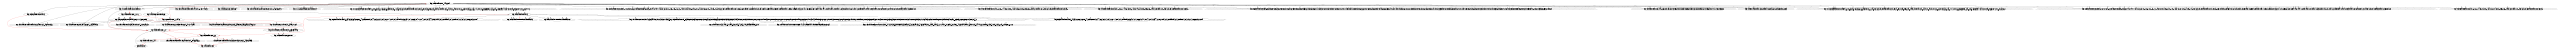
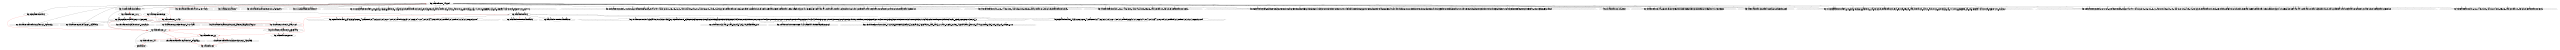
  strict digraph {
    "http://stackoverflow.com/---19488:end"
    "http://cdn.sstatic.net/stackoverflow/all.css?v=21e2177a80d8"
    "http://i.stack.imgur.com/xKsQb.png"
-   "http://i.stack.imgur.com/tKsDb.png"
+   "http://i.stack.imgur.com/tKsDb.png" [label="http://i.stack.imgur.com/ados.png"]
    "http://cdn.sstatic.net/img/share-sprite-new.svg?v=7966d6d82b78"
    "http://cdn.sstatic.net/stackoverflow/img/sprites.svg?v=1bc6a0c03b68"
    "http://cdn.sstatic.net/Img/mini-hero-bg.png?v=7f269bbbdb22"
    "http://www.google-analytics.com/analytics.js"
    n9 [label="http://edge.quantserve.com/libs.js"]
    "http://b.scorecardresearch.com/beacon.js"
    "http://www.google-analytics.com/collect?v=1&_v=j33&a=1165883&t=pageview&_s=1&dl=http%3A%2F%2Fstackoverflow.com%2F&ul=en-us&de=UTF-8&dt=Stack%20Overflow&sd=24-bit&sr=1920x1200&vp=1830x1055&je=1&fl=17.0%20r0&_u=AACAAAQBI~&jid=&cid=1232355954.1434373122&tid=UA-5620270-1&z=183277713"
    "http://pixel.quantserve.com/pixel;r=1878758578;a=p-c1rF4kxgLUzNc;fpan=0;fpa=P0-1946119077-1434373122237;ns=0;ce=1;cm=;je=1;sr=1920x1200x24;enc=n;dst=1;et=1434373153862;tzo=240;ref=;url=http%3A%2F%2Fstackoverflow.com%2F;ogl=type.website%2Cimage.http%3A%2F%2Fcdn%252Esstatic%252Enet%2Fstackoverflow%2Fimg%2Fapple-touch-icon%402%252Epng%3Fv%3Dea71a5211a91%2Ctitle.Stack%20Overflow%2Cdescription.Q%26A%20for%20professional%20and%20enthusiast%20programmers%2Curl.http%3A%2F%2Fstackoverflow%252Ecom%2F"
    "http://b.scorecardresearch.com/b?c1=2&c2=17440561&ns__t=1434373153861&ns_c=UTF-8&c8=Stack%20Overflow&c7=http%3A%2F%2Fstackoverflow.com%2F&c9="
    "http://b.scorecardresearch.com/b2?c1=2&c2=17440561&ns__t=1425137796640&ns_c=UTF-8&c8=Stack%20Overflow&c7=http%3A%2F%2Fstackoverflow.com%2F&c9="
    "http://engine.adzerk.net/i.gif?e=eyJhdiI6NDM3LCJhdCI6MTcsImJ0IjowLCJjbSI6MjEzNzQ3LCJjaCI6MTE3OCwiY3IiOjcyNTg2OSwiZGkiOiI2MGUxZDI3MzNiODI0MGQxOGI1OGM0YWVhODljNjQzMyIsImRtIjoxLCJmYyI6NzU2MTgxLCJmbCI6NDY5MDk4LCJpcCI6IjEyOC4zMC43OS45IiwibnciOjIyLCJwYyI6MywicHIiOjU3OTMsInJ0IjoyLCJzdCI6ODI3NywidWsiOiJ1ZTEtNTkxMGY0OTQ5ZTg3NGRkMjgzMWU2ZjkxMWE0OGJiMjciLCJ6biI6NDUsInRzIjoxNDI1MTM3NzkwNTEzLCJiZiI6dHJ1ZSwicG4iOiJhZHplcmsxNTE4NTg2NDU3IiwiZnEiOjF9&s=Y-X32WvjBfDgicq6FPTyWq9TvgM"
+   "http://clc.stackoverflow.com/j/p?d=hireme"
    "http://clc.stackoverflow.com/j/i?an=Y5pzpLi0WfGSBwMQMDEyMLMyMjAxsDMCeRxgIYYjHUwM3nqSNxL0F9gzgWUZuRiA8h0NWMVz--Z7cNq1tFr-BAA"
    "http://careers.stackoverflow.com/gethired/i/qKJITU4y8AV-q2Ub3BmKkcW-2yFdC"
    "http://www.google-analytics.com/collect?v=1&_v=j33&a=106373636&t=pageview&_s=1&dl=http%3A%2F%2Fstackoverflow.com%2F&ul=en-us&de=UTF-8&dt=Stack%20Overflow&sd=24-bit&sr=1920x1200&vp=1830x1055&je=1&fl=17.0%20r0&_u=AACAAAQBI~&jid=&cid=1232355954.1434373122&tid=UA-5620270-1&z=1084858161"
    "http://pixel.quantserve.com/pixel;r=182767106;a=p-c1rF4kxgLUzNc;fpan=0;fpa=P0-1946119077-1434373122237;ns=0;ce=1;cm=;je=1;sr=1920x1200x24;enc=n;dst=1;et=1434373180215;tzo=240;ref=;url=http%3A%2F%2Fstackoverflow.com%2F;ogl=type.website%2Cimage.http%3A%2F%2Fcdn%252Esstatic%252Enet%2Fstackoverflow%2Fimg%2Fapple-touch-icon%402%252Epng%3Fv%3Dea71a5211a91%2Ctitle.Stack%20Overflow%2Cdescription.Q%26A%20for%20professional%20and%20enthusiast%20programmers%2Curl.http%3A%2F%2Fstackoverflow%252Ecom%2F"
    "http://b.scorecardresearch.com/b?c1=2&c2=17440561&ns__t=1434373180214&ns_c=UTF-8&c8=Stack%20Overflow&c7=http%3A%2F%2Fstackoverflow.com%2F&c9="
    "http://cdn.sstatic.net/Js/stub.en.js?v=f79ea677275d"
    "http://cdn.sstatic.net/Js/full-anon.en.js?v=c5525e7a9906"
    "http://stackoverflow.com/---0:7"
    "http://static.adzerk.net/ados.js"
    "http://engine.adzerk.net/ados?t=1434373153869&request={%22Placements%22:[{%22A%22:22,%22S%22:8277,%22D%22:%22adzerk1518586457%22,%22ATA%22:[17,2221],%22Z%22:45}],%22Keywords%22:%22undefined%22,%22Referrer%22:%22%22,%22IsAsync%22:true}"
    "http://static.adzerk.net/Extensions/adFeedback.js"
    "http://static.adzerk.net/Extensions/adFeedback.css"
    "http://view.atdmt.com/MRT/iview/478350399/direct;wi.220;hi.250/01?click=http://engine.adzerk.net/r?e=eyJhdiI6NDM3LCJhdCI6MTcsImJ0IjowLCJjbSI6MjEzNzQ3LCJjaCI6MTE3OCwiY3IiOjcyNTg2OSwiZGkiOiI2MGUxZDI3MzNiODI0MGQxOGI1OGM0YWVhODljNjQzMyIsImRtIjoxLCJmYyI6NzU2MTgxLCJmbCI6NDY5MDk4LCJpcCI6IjEyOC4zMC43OS45IiwibnciOjIyLCJwYyI6MywicHIiOjU3OTMsInJ0IjoyLCJzdCI6ODI3NywidWsiOiJ1ZTEtNTkxMGY0OTQ5ZTg3NGRkMjgzMWU2ZjkxMWE0OGJiMjciLCJ6biI6NDUsInRzIjoxNDI1MTM3NzkwNTEzLCJiZiI6dHJ1ZSwicG4iOiJhZHplcmsxNTE4NTg2NDU3IiwidXIiOm51bGx9&s=Jce3Ee-l-qvPpN6UAnYgMVd-nTE&url=%u"
    "http://engine.adzerk.net/ados?t=1434373180206&request={%22Placements%22:[{%22A%22:22,%22S%22:8277,%22D%22:%22adzerk1518586457%22,%22ATA%22:[17,2221],%22Z%22:45}],%22Keywords%22:%22undefined%22,%22Referrer%22:%22%22,%22IsAsync%22:true}"
    "http://stackoverflow.com/---10:16"
    "http://stackoverflow.com/gps/event"
    "http://stackoverflow.com/---8:8"
    "//cdn.sstatic.net/stackoverflow/img/favicon.ico?v=00a326f96f68"
    "http://cdn.atdmt.com/ds/NMMRTRUMTCRF/141212_StaticRebuild/websites_manage_ft_220x250.gif"
    "https://cdn.doubleverify.com/dvtp_src.js?ctx=2111880&cmp=RUMTCRF01833MRT&sid=478350399&plc=478350399&num=&adid=&advid=1611&adsrv=2&region=30&btreg=478350399&btadsrv=atdmt&crt=344797862&crtname=&chnl=&unit=&pid=&uid=&dvtagver=6.1.src"
    "https://c.betrad.com/surly.js?;ad_w=300;ad_h=250;coid=343;nid=11908;check_container=true"
    "http://ajax.googleapis.com/ajax/libs/jquery/1.7.1/jquery.min.js"
    "http://cdn.sstatic.net/Img/sprite-herobox.png?v=d173774f3a9f"
    "http://cdn.sstatic.net/img/favicons-sprite16.png?v=fddce2e0664fc366fd231694e681377"
    "http://cdn.sstatic.net/clc/styles/jobs.min.css?v=202e16fd8420"
    "http://stackoverflow.com/---9:9"
    "//cdn.sstatic.net/stackoverflow/img/apple-touch-icon.png?v=41f6e13ade69"
    "http://stackoverflow.com/"
    "/opensearch.xml"
-   "http://stackoverflow.com/---17:19487" [label="http://opensearch.com/---17:19487"]
+   "http://stackoverflow.com/---17:19487"
    "http://stackoverflow.com/---19488:end" -> "http://cdn.sstatic.net/stackoverflow/all.css?v=21e2177a80d8"
    "http://stackoverflow.com/---19488:end" -> "http://i.stack.imgur.com/xKsQb.png"
    "http://stackoverflow.com/---19488:end" -> "http://i.stack.imgur.com/tKsDb.png"
    "http://stackoverflow.com/---19488:end" -> "http://cdn.sstatic.net/img/share-sprite-new.svg?v=7966d6d82b78"
    "http://stackoverflow.com/---19488:end" -> "http://cdn.sstatic.net/stackoverflow/img/sprites.svg?v=1bc6a0c03b68"
    "http://stackoverflow.com/---19488:end" -> "http://cdn.sstatic.net/Img/mini-hero-bg.png?v=7f269bbbdb22"
    "http://stackoverflow.com/---19488:end" -> "http://www.google-analytics.com/analytics.js"
    "http://stackoverflow.com/---19488:end" -> n9
    "http://stackoverflow.com/---19488:end" -> "http://b.scorecardresearch.com/beacon.js"
    "http://stackoverflow.com/---19488:end" -> "http://www.google-analytics.com/collect?v=1&_v=j33&a=1165883&t=pageview&_s=1&dl=http%3A%2F%2Fstackoverflow.com%2F&ul=en-us&de=UTF-8&dt=Stack%20Overflow&sd=24-bit&sr=1920x1200&vp=1830x1055&je=1&fl=17.0%20r0&_u=AACAAAQBI~&jid=&cid=1232355954.1434373122&tid=UA-5620270-1&z=183277713"
    "http://stackoverflow.com/---19488:end" -> "http://pixel.quantserve.com/pixel;r=1878758578;a=p-c1rF4kxgLUzNc;fpan=0;fpa=P0-1946119077-1434373122237;ns=0;ce=1;cm=;je=1;sr=1920x1200x24;enc=n;dst=1;et=1434373153862;tzo=240;ref=;url=http%3A%2F%2Fstackoverflow.com%2F;ogl=type.website%2Cimage.http%3A%2F%2Fcdn%252Esstatic%252Enet%2Fstackoverflow%2Fimg%2Fapple-touch-icon%402%252Epng%3Fv%3Dea71a5211a91%2Ctitle.Stack%20Overflow%2Cdescription.Q%26A%20for%20professional%20and%20enthusiast%20programmers%2Curl.http%3A%2F%2Fstackoverflow%252Ecom%2F"
    "http://stackoverflow.com/---19488:end" -> "http://b.scorecardresearch.com/b?c1=2&c2=17440561&ns__t=1434373153861&ns_c=UTF-8&c8=Stack%20Overflow&c7=http%3A%2F%2Fstackoverflow.com%2F&c9="
    "http://stackoverflow.com/---19488:end" -> "http://b.scorecardresearch.com/b2?c1=2&c2=17440561&ns__t=1425137796640&ns_c=UTF-8&c8=Stack%20Overflow&c7=http%3A%2F%2Fstackoverflow.com%2F&c9="
    "http://stackoverflow.com/---19488:end" -> "http://engine.adzerk.net/i.gif?e=eyJhdiI6NDM3LCJhdCI6MTcsImJ0IjowLCJjbSI6MjEzNzQ3LCJjaCI6MTE3OCwiY3IiOjcyNTg2OSwiZGkiOiI2MGUxZDI3MzNiODI0MGQxOGI1OGM0YWVhODljNjQzMyIsImRtIjoxLCJmYyI6NzU2MTgxLCJmbCI6NDY5MDk4LCJpcCI6IjEyOC4zMC43OS45IiwibnciOjIyLCJwYyI6MywicHIiOjU3OTMsInJ0IjoyLCJzdCI6ODI3NywidWsiOiJ1ZTEtNTkxMGY0OTQ5ZTg3NGRkMjgzMWU2ZjkxMWE0OGJiMjciLCJ6biI6NDUsInRzIjoxNDI1MTM3NzkwNTEzLCJiZiI6dHJ1ZSwicG4iOiJhZHplcmsxNTE4NTg2NDU3IiwiZnEiOjF9&s=Y-X32WvjBfDgicq6FPTyWq9TvgM"
+   "http://stackoverflow.com/---19488:end" -> "http://clc.stackoverflow.com/j/p?d=hireme"
    "http://stackoverflow.com/---19488:end" -> "http://clc.stackoverflow.com/j/i?an=Y5pzpLi0WfGSBwMQMDEyMLMyMjAxsDMCeRxgIYYjHUwM3nqSNxL0F9gzgWUZuRiA8h0NWMVz--Z7cNq1tFr-BAA"
    "http://stackoverflow.com/---19488:end" -> "http://careers.stackoverflow.com/gethired/i/qKJITU4y8AV-q2Ub3BmKkcW-2yFdC"
    "http://stackoverflow.com/---19488:end" -> "http://www.google-analytics.com/collect?v=1&_v=j33&a=106373636&t=pageview&_s=1&dl=http%3A%2F%2Fstackoverflow.com%2F&ul=en-us&de=UTF-8&dt=Stack%20Overflow&sd=24-bit&sr=1920x1200&vp=1830x1055&je=1&fl=17.0%20r0&_u=AACAAAQBI~&jid=&cid=1232355954.1434373122&tid=UA-5620270-1&z=1084858161"
    "http://stackoverflow.com/---19488:end" -> "http://pixel.quantserve.com/pixel;r=182767106;a=p-c1rF4kxgLUzNc;fpan=0;fpa=P0-1946119077-1434373122237;ns=0;ce=1;cm=;je=1;sr=1920x1200x24;enc=n;dst=1;et=1434373180215;tzo=240;ref=;url=http%3A%2F%2Fstackoverflow.com%2F;ogl=type.website%2Cimage.http%3A%2F%2Fcdn%252Esstatic%252Enet%2Fstackoverflow%2Fimg%2Fapple-touch-icon%402%252Epng%3Fv%3Dea71a5211a91%2Ctitle.Stack%20Overflow%2Cdescription.Q%26A%20for%20professional%20and%20enthusiast%20programmers%2Curl.http%3A%2F%2Fstackoverflow%252Ecom%2F"
    "http://stackoverflow.com/---19488:end" -> "http://b.scorecardresearch.com/b?c1=2&c2=17440561&ns__t=1434373180214&ns_c=UTF-8&c8=Stack%20Overflow&c7=http%3A%2F%2Fstackoverflow.com%2F&c9="
    "http://cdn.sstatic.net/stackoverflow/all.css?v=21e2177a80d8" -> "http://static.adzerk.net/ados.js"
    "http://i.stack.imgur.com/xKsQb.png" -> "http://cdn.sstatic.net/Js/stub.en.js?v=f79ea677275d"
    n9 -> "http://stackoverflow.com/---0:7" [color=red]
    "http://b.scorecardresearch.com/beacon.js" -> "http://stackoverflow.com/---0:7" [color=black]
    "http://b.scorecardresearch.com/beacon.js" -> "http://stackoverflow.com/---10:16" [color=red]
    "http://cdn.sstatic.net/Js/stub.en.js?v=f79ea677275d" -> "http://cdn.sstatic.net/Js/full-anon.en.js?v=c5525e7a9906"
    "http://cdn.sstatic.net/Js/stub.en.js?v=f79ea677275d" -> "http://stackoverflow.com/---0:7" [color=red]
    "http://cdn.sstatic.net/Js/full-anon.en.js?v=c5525e7a9906" -> "http://stackoverflow.com/gps/event"
    "http://stackoverflow.com/---0:7" -> "http://stackoverflow.com/---8:8" [color=red]
    "http://stackoverflow.com/---0:7" -> "//cdn.sstatic.net/stackoverflow/img/favicon.ico?v=00a326f96f68" [color=red]
    "http://static.adzerk.net/ados.js" -> "http://stackoverflow.com/---0:7" [color=red]
    "http://static.adzerk.net/ados.js" -> "http://engine.adzerk.net/ados?t=1434373153869&request={%22Placements%22:[{%22A%22:22,%22S%22:8277,%22D%22:%22adzerk1518586457%22,%22ATA%22:[17,2221],%22Z%22:45}],%22Keywords%22:%22undefined%22,%22Referrer%22:%22%22,%22IsAsync%22:true}"
    "http://static.adzerk.net/ados.js" -> "http://static.adzerk.net/Extensions/adFeedback.js" [color=red]
    "http://static.adzerk.net/ados.js" -> "http://static.adzerk.net/Extensions/adFeedback.css"
    "http://static.adzerk.net/ados.js" -> "http://view.atdmt.com/MRT/iview/478350399/direct;wi.220;hi.250/01?click=http://engine.adzerk.net/r?e=eyJhdiI6NDM3LCJhdCI6MTcsImJ0IjowLCJjbSI6MjEzNzQ3LCJjaCI6MTE3OCwiY3IiOjcyNTg2OSwiZGkiOiI2MGUxZDI3MzNiODI0MGQxOGI1OGM0YWVhODljNjQzMyIsImRtIjoxLCJmYyI6NzU2MTgxLCJmbCI6NDY5MDk4LCJpcCI6IjEyOC4zMC43OS45IiwibnciOjIyLCJwYyI6MywicHIiOjU3OTMsInJ0IjoyLCJzdCI6ODI3NywidWsiOiJ1ZTEtNTkxMGY0OTQ5ZTg3NGRkMjgzMWU2ZjkxMWE0OGJiMjciLCJ6biI6NDUsInRzIjoxNDI1MTM3NzkwNTEzLCJiZiI6dHJ1ZSwicG4iOiJhZHplcmsxNTE4NTg2NDU3IiwidXIiOm51bGx9&s=Jce3Ee-l-qvPpN6UAnYgMVd-nTE&url=%u"
    "http://static.adzerk.net/ados.js" -> "http://engine.adzerk.net/ados?t=1434373180206&request={%22Placements%22:[{%22A%22:22,%22S%22:8277,%22D%22:%22adzerk1518586457%22,%22ATA%22:[17,2221],%22Z%22:45}],%22Keywords%22:%22undefined%22,%22Referrer%22:%22%22,%22IsAsync%22:true}"
    "http://view.atdmt.com/MRT/iview/478350399/direct;wi.220;hi.250/01?click=http://engine.adzerk.net/r?e=eyJhdiI6NDM3LCJhdCI6MTcsImJ0IjowLCJjbSI6MjEzNzQ3LCJjaCI6MTE3OCwiY3IiOjcyNTg2OSwiZGkiOiI2MGUxZDI3MzNiODI0MGQxOGI1OGM0YWVhODljNjQzMyIsImRtIjoxLCJmYyI6NzU2MTgxLCJmbCI6NDY5MDk4LCJpcCI6IjEyOC4zMC43OS45IiwibnciOjIyLCJwYyI6MywicHIiOjU3OTMsInJ0IjoyLCJzdCI6ODI3NywidWsiOiJ1ZTEtNTkxMGY0OTQ5ZTg3NGRkMjgzMWU2ZjkxMWE0OGJiMjciLCJ6biI6NDUsInRzIjoxNDI1MTM3NzkwNTEzLCJiZiI6dHJ1ZSwicG4iOiJhZHplcmsxNTE4NTg2NDU3IiwidXIiOm51bGx9&s=Jce3Ee-l-qvPpN6UAnYgMVd-nTE&url=%u" -> "http://cdn.atdmt.com/ds/NMMRTRUMTCRF/141212_StaticRebuild/websites_manage_ft_220x250.gif"
    "http://view.atdmt.com/MRT/iview/478350399/direct;wi.220;hi.250/01?click=http://engine.adzerk.net/r?e=eyJhdiI6NDM3LCJhdCI6MTcsImJ0IjowLCJjbSI6MjEzNzQ3LCJjaCI6MTE3OCwiY3IiOjcyNTg2OSwiZGkiOiI2MGUxZDI3MzNiODI0MGQxOGI1OGM0YWVhODljNjQzMyIsImRtIjoxLCJmYyI6NzU2MTgxLCJmbCI6NDY5MDk4LCJpcCI6IjEyOC4zMC43OS45IiwibnciOjIyLCJwYyI6MywicHIiOjU3OTMsInJ0IjoyLCJzdCI6ODI3NywidWsiOiJ1ZTEtNTkxMGY0OTQ5ZTg3NGRkMjgzMWU2ZjkxMWE0OGJiMjciLCJ6biI6NDUsInRzIjoxNDI1MTM3NzkwNTEzLCJiZiI6dHJ1ZSwicG4iOiJhZHplcmsxNTE4NTg2NDU3IiwidXIiOm51bGx9&s=Jce3Ee-l-qvPpN6UAnYgMVd-nTE&url=%u" -> "https://cdn.doubleverify.com/dvtp_src.js?ctx=2111880&cmp=RUMTCRF01833MRT&sid=478350399&plc=478350399&num=&adid=&advid=1611&adsrv=2&region=30&btreg=478350399&btadsrv=atdmt&crt=344797862&crtname=&chnl=&unit=&pid=&uid=&dvtagver=6.1.src"
    "http://view.atdmt.com/MRT/iview/478350399/direct;wi.220;hi.250/01?click=http://engine.adzerk.net/r?e=eyJhdiI6NDM3LCJhdCI6MTcsImJ0IjowLCJjbSI6MjEzNzQ3LCJjaCI6MTE3OCwiY3IiOjcyNTg2OSwiZGkiOiI2MGUxZDI3MzNiODI0MGQxOGI1OGM0YWVhODljNjQzMyIsImRtIjoxLCJmYyI6NzU2MTgxLCJmbCI6NDY5MDk4LCJpcCI6IjEyOC4zMC43OS45IiwibnciOjIyLCJwYyI6MywicHIiOjU3OTMsInJ0IjoyLCJzdCI6ODI3NywidWsiOiJ1ZTEtNTkxMGY0OTQ5ZTg3NGRkMjgzMWU2ZjkxMWE0OGJiMjciLCJ6biI6NDUsInRzIjoxNDI1MTM3NzkwNTEzLCJiZiI6dHJ1ZSwicG4iOiJhZHplcmsxNTE4NTg2NDU3IiwidXIiOm51bGx9&s=Jce3Ee-l-qvPpN6UAnYgMVd-nTE&url=%u" -> "https://c.betrad.com/surly.js?;ad_w=300;ad_h=250;coid=343;nid=11908;check_container=true"
    "http://stackoverflow.com/---10:16" -> "http://ajax.googleapis.com/ajax/libs/jquery/1.7.1/jquery.min.js" [color=red]
    "http://stackoverflow.com/---10:16" -> "http://stackoverflow.com/---17:19487" [color=red]
    "http://stackoverflow.com/---8:8" -> "http://stackoverflow.com/---9:9" [color=red]
    "http://stackoverflow.com/---8:8" -> "//cdn.sstatic.net/stackoverflow/img/apple-touch-icon.png?v=41f6e13ade69" [color=red]
    "//cdn.sstatic.net/stackoverflow/img/favicon.ico?v=00a326f96f68" -> "http://stackoverflow.com/" [color=red]
    "http://ajax.googleapis.com/ajax/libs/jquery/1.7.1/jquery.min.js" -> "http://cdn.sstatic.net/stackoverflow/img/sprites.svg?v=1bc6a0c03b68"
    "http://ajax.googleapis.com/ajax/libs/jquery/1.7.1/jquery.min.js" -> "http://cdn.sstatic.net/Img/mini-hero-bg.png?v=7f269bbbdb22"
    "http://ajax.googleapis.com/ajax/libs/jquery/1.7.1/jquery.min.js" -> "http://cdn.sstatic.net/Js/stub.en.js?v=f79ea677275d" [color=red]
    "http://ajax.googleapis.com/ajax/libs/jquery/1.7.1/jquery.min.js" -> "http://stackoverflow.com/---0:7" [color=red]
    "http://ajax.googleapis.com/ajax/libs/jquery/1.7.1/jquery.min.js" -> "http://cdn.sstatic.net/Img/sprite-herobox.png?v=d173774f3a9f"
    "http://ajax.googleapis.com/ajax/libs/jquery/1.7.1/jquery.min.js" -> "http://cdn.sstatic.net/img/favicons-sprite16.png?v=fddce2e0664fc366fd231694e681377"
    "http://ajax.googleapis.com/ajax/libs/jquery/1.7.1/jquery.min.js" -> "http://cdn.sstatic.net/clc/styles/jobs.min.css?v=202e16fd8420"
    "http://stackoverflow.com/---9:9" -> "/opensearch.xml" [color=red]
    "//cdn.sstatic.net/stackoverflow/img/apple-touch-icon.png?v=41f6e13ade69" -> "http://stackoverflow.com/" [color=red]
    "/opensearch.xml" -> "http://stackoverflow.com/---0:7" [color=black]
    "http://stackoverflow.com/---17:19487" -> "http://stackoverflow.com/---19488:end" [color=red]
    "http://stackoverflow.com/---17:19487" -> "http://stackoverflow.com/---8:8" [color=red]
  }
